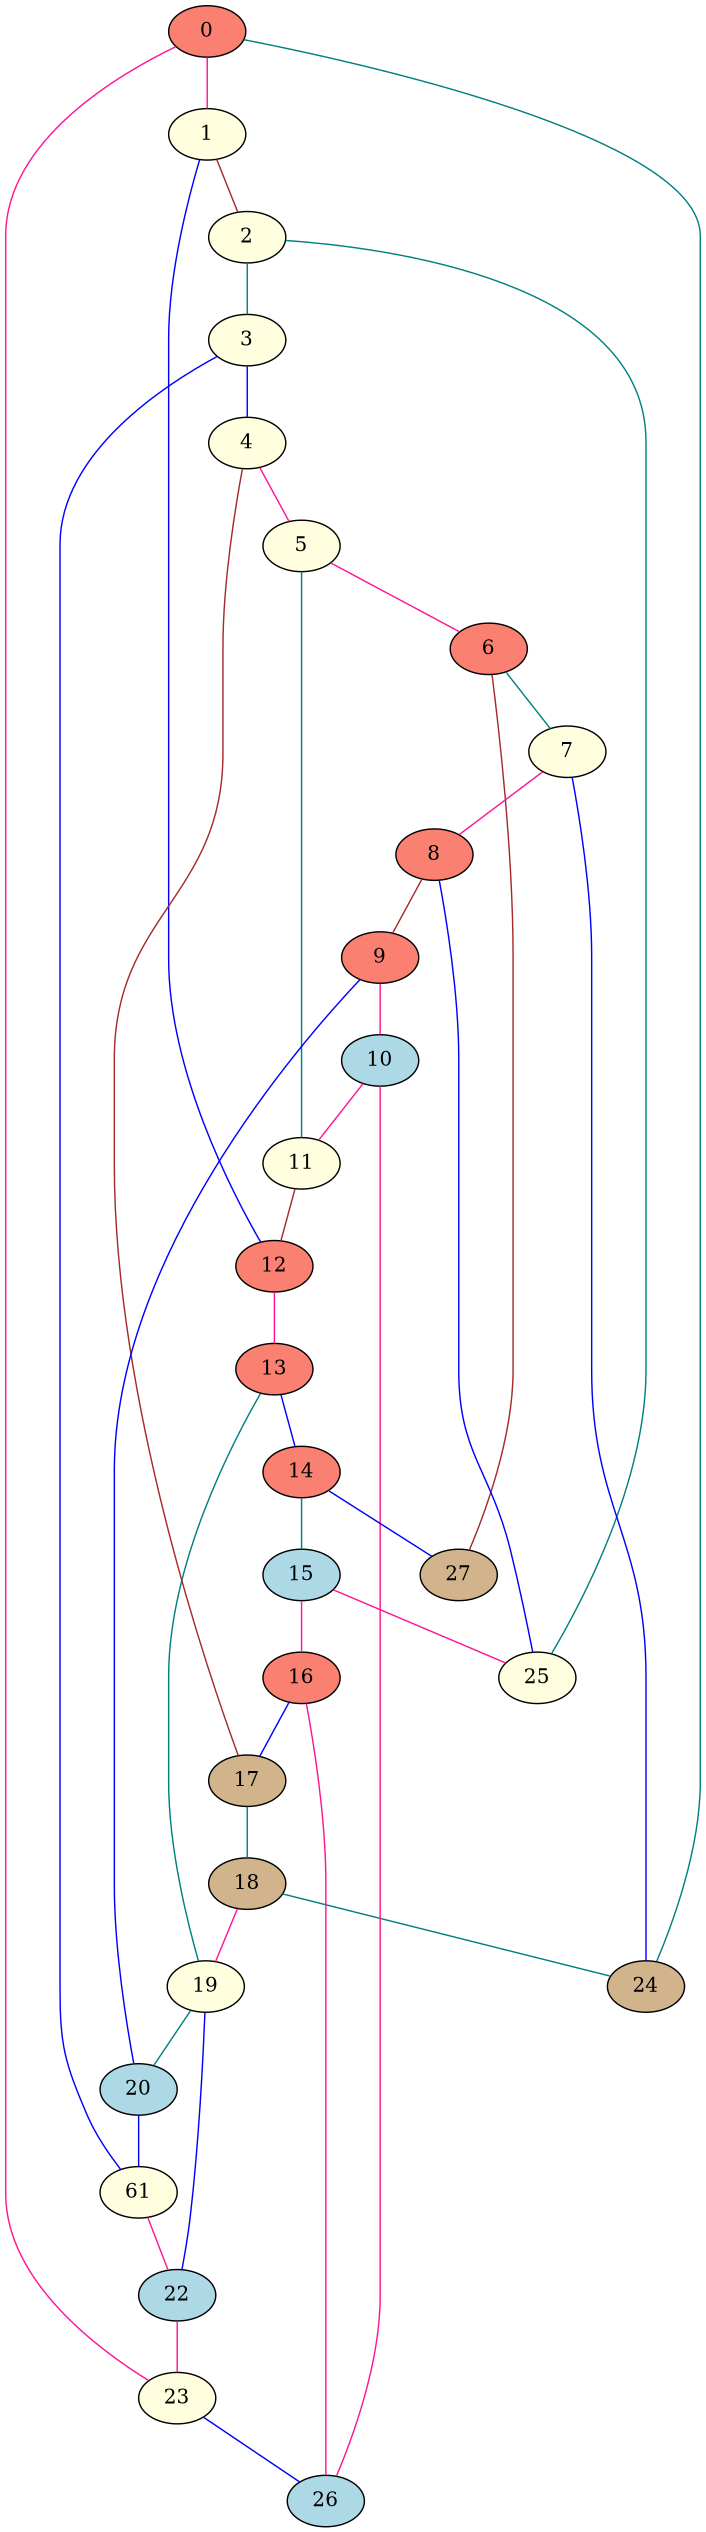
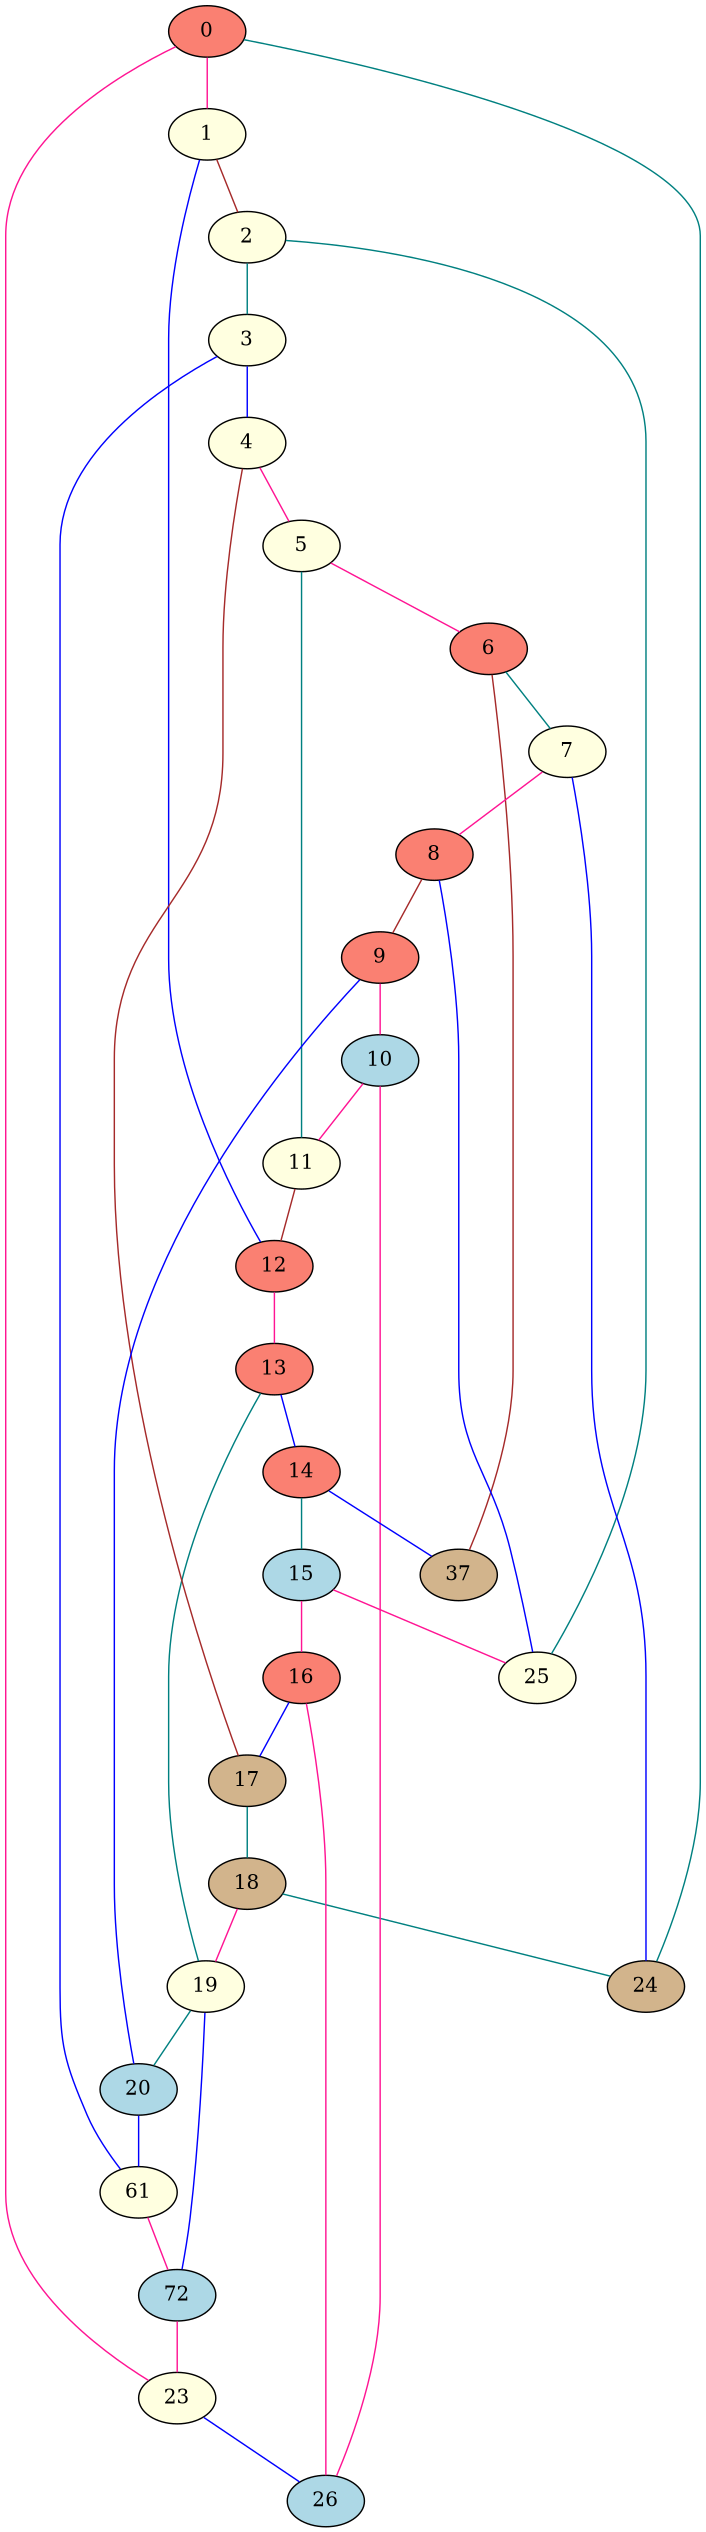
  graph {
    node [fillcolor=lightyellow style=filled]
    edge [color=deeppink]
    0 [fillcolor=salmon]
    1
    23
    24 [fillcolor=tan]
    2
    12 [fillcolor=salmon]
    26 [fillcolor=lightblue]
    3
    25
    13 [fillcolor=salmon]
    4
    n12 [label=61]
    5
    17 [fillcolor=tan]
-   22 [fillcolor=lightblue]
+   22 [fillcolor=lightblue label=72]
    6 [fillcolor=salmon]
    11
    18 [fillcolor=tan]
    7
-   27 [fillcolor=tan]
+   27 [fillcolor=tan label=37]
    8 [fillcolor=salmon]
    9 [fillcolor=salmon]
    10 [fillcolor=lightblue]
    20 [fillcolor=lightblue]
    14 [fillcolor=salmon]
    19
    15 [fillcolor=lightblue]
    16 [fillcolor=salmon]
    0 -- 1
    0 -- 23
    0 -- 24 [color=teal]
    1 -- 2 [color=brown]
    1 -- 12 [color=blue]
    23 -- 26 [color=blue]
    2 -- 3 [color=teal]
    2 -- 25 [color=teal]
    12 -- 13
    3 -- 4 [color=blue]
    3 -- n12 [color=blue]
    13 -- 14 [color=blue]
    13 -- 19 [color=teal]
    4 -- 5
    4 -- 17 [color=brown]
    n12 -- 22
    5 -- 6
    5 -- 11 [color=teal]
    17 -- 18 [color=teal]
    22 -- 23
    22 -- 19 [color=blue]
    6 -- 7 [color=teal]
    6 -- 27 [color=brown]
    11 -- 12 [color=brown]
    18 -- 24 [color=teal]
    18 -- 19
    7 -- 24 [color=blue]
    7 -- 8
    8 -- 25 [color=blue]
    8 -- 9 [color=brown]
    9 -- 10
    9 -- 20 [color=blue]
    10 -- 26
    10 -- 11
    20 -- n12 [color=blue]
    14 -- 27 [color=blue]
    14 -- 15 [color=teal]
    19 -- 20 [color=teal]
    15 -- 25
    15 -- 16
    16 -- 26
    16 -- 17 [color=blue]
  }
